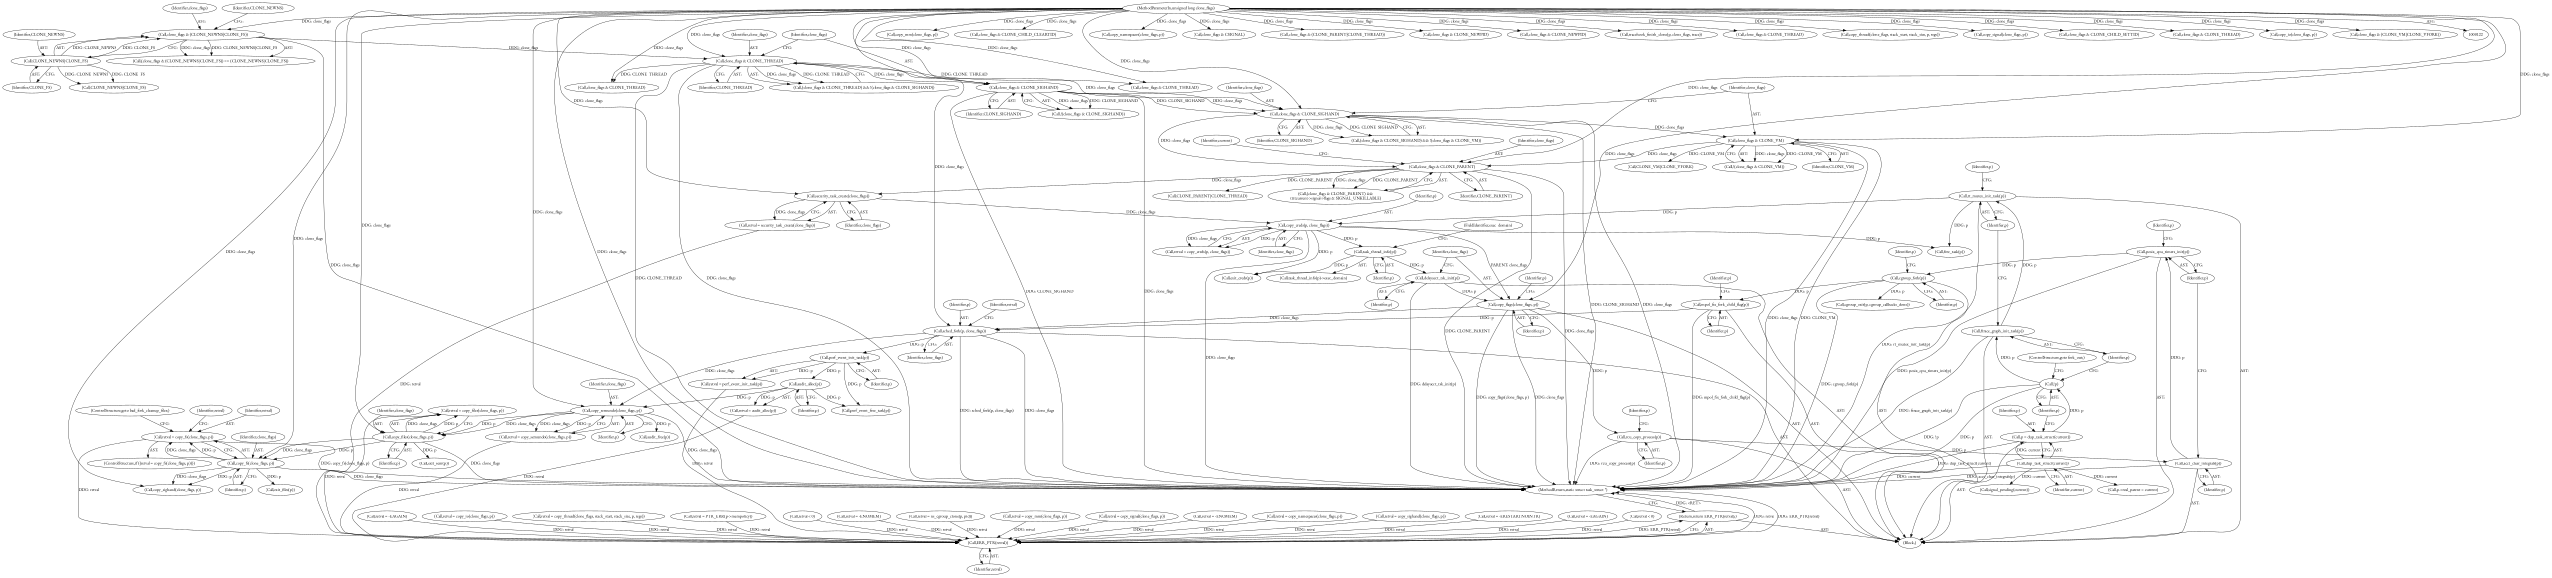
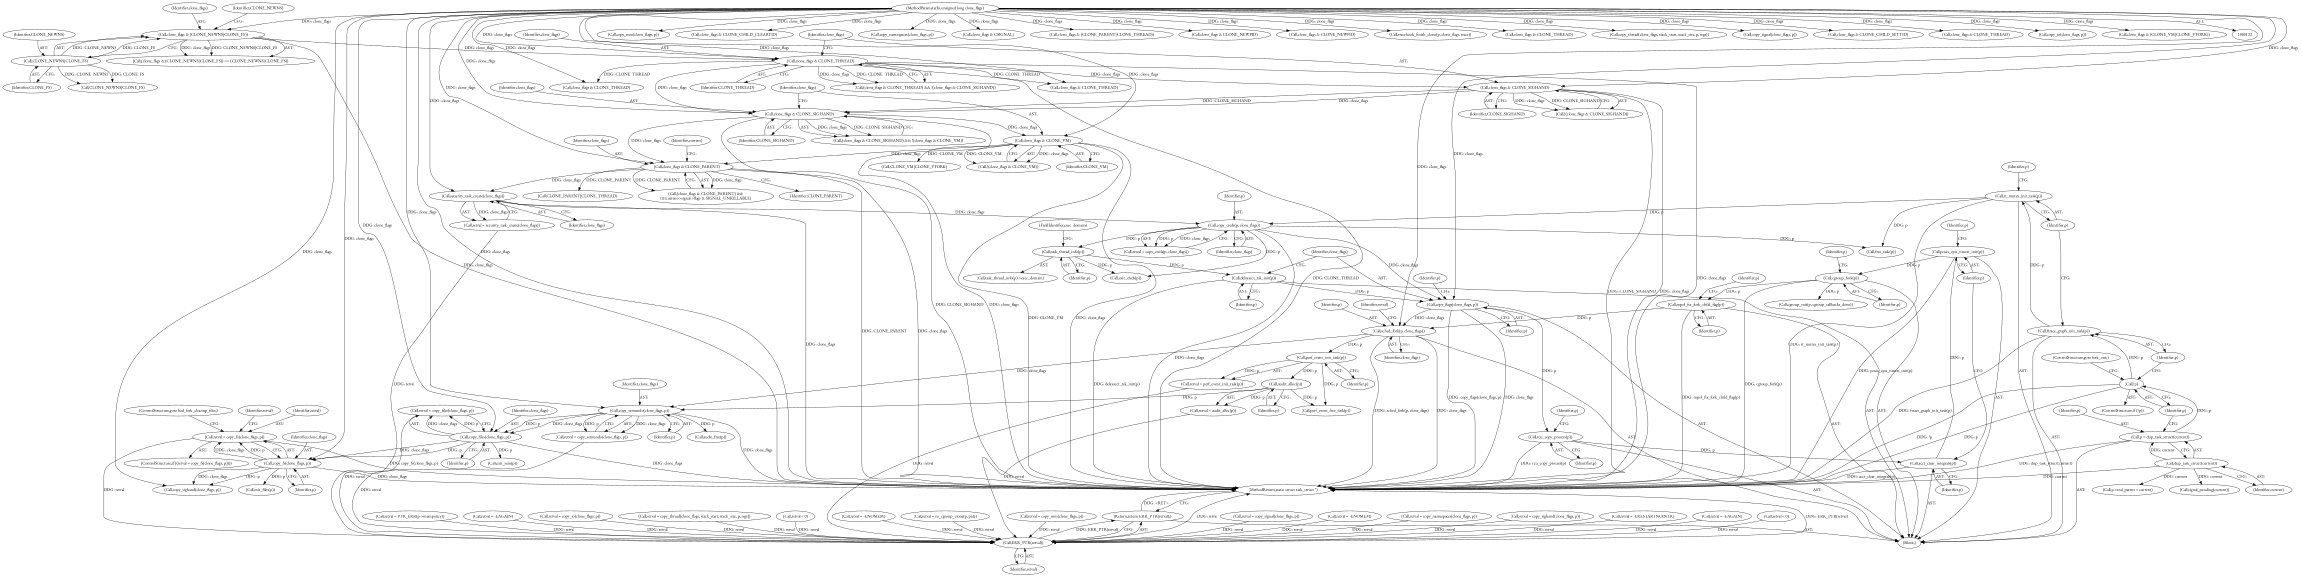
  digraph {
    fontname="EB Garamond"
    node [fontname="EB Garamond"]
    edge [fontname="EB Garamond"]
    n1 [label="(Call,retval = copy_fs(clone_flags, p))"]
    n2 [label="(Call,copy_fs(clone_flags, p))"]
    n3 [label="(Call,ERR_PTR(retval))"]
    n4 [label="(ControlStructure,if ((retval = copy_fs(clone_flags, p))))"]
    n5 [label="(MethodReturn,static struct task_struct *)"]
    n6 [label="(Call,exit_files(p))"]
    n7 [label="(Call,copy_sighand(clone_flags, p))"]
    n8 [label="(Identifier,p)"]
    n9 [label="(Return,return ERR_PTR(retval);)"]
    n10 [label="(Identifier,retval)"]
    n11 [label="(Call,copy_files(clone_flags, p))"]
    n12 [label="(Call,exit_sem(p))"]
    n13 [label="(Call,retval = copy_files(clone_flags, p))"]
    n14 [label="(Identifier,p)"]
    n15 [label="(Call,copy_semundo(clone_flags, p))"]
    n16 [label="(Call,retval = copy_semundo(clone_flags, p))"]
    n17 [label="(Identifier,p)"]
    n18 [label="(Call,audit_free(p))"]
    n19 [label="(Call,sched_fork(p, clone_flags))"]
    n20 [label="(Call,perf_event_init_task(p))"]
    n21 [label="(Identifier,clone_flags)"]
    n22 [label="(Block,)"]
    n23 [label="(Call,audit_alloc(p))"]
    n24 [label="(Call,perf_event_free_task(p))"]
    n25 [label="(Identifier,p)"]
    n26 [label="(Call,retval = perf_event_init_task(p))"]
    n27 [label="(Call,mpol_fix_fork_child_flag(p))"]
    n28 [label="(Identifier,p)"]
    n29 [label="(Call,cgroup_fork(p))"]
    n30 [label="(Identifier,p)"]
    n31 [label="(Call,cgroup_exit(p, cgroup_callbacks_done))"]
    n32 [label="(Call,posix_cpu_timers_init(p))"]
    n33 [label="(Identifier,p)"]
    n34 [label="(Call,acct_clear_integrals(p))"]
    n35 [label="(Identifier,p)"]
    n36 [label="(Call,rcu_copy_process(p))"]
    n37 [label="(Identifier,p)"]
    n38 [label="(Call,copy_flags(clone_flags, p))"]
    n39 [label="(Identifier,p)"]
    n40 [label="(Call,copy_creds(p, clone_flags))"]
    n41 [label="(Call,task_thread_info(p))"]
    n42 [label="(Identifier,clone_flags)"]
    n43 [label="(Call,retval = copy_creds(p, clone_flags))"]
    n44 [label="(Call,exit_creds(p))"]
    n45 [label="(Call,free_task(p))"]
    n46 [label="(Call,delayacct_tsk_init(p))"]
    n47 [label="(Call,task_thread_info(p)->exec_domain)"]
    n48 [label="(Identifier,p)"]
    n49 [label="(Call,rt_mutex_init_task(p))"]
    n50 [label="(Identifier,p)"]
    n51 [label="(Call,ftrace_graph_init_task(p))"]
    n52 [label="(Identifier,p)"]
    n53 [label="(Call,!p)"]
    n54 [label="(Identifier,p)"]
+   n55 [label="(ControlStructure,if (!p))"]
    n56 [label="(Call,p = dup_task_struct(current))"]
    n57 [label="(Call,dup_task_struct(current))"]
    n58 [label="(Call,signal_pending(current))"]
    n59 [label="(Identifier,current)"]
    n60 [label="(Call,p->real_parent = current)"]
    n61 [label="(Call,security_task_create(clone_flags))"]
    n62 [label="(Identifier,clone_flags)"]
    n63 [label="(Call,retval = security_task_create(clone_flags))"]
    n64 [label="(Call,clone_flags & CLONE_PARENT)"]
    n65 [label="(Identifier,CLONE_PARENT)"]
    n66 [label="(Call,CLONE_PARENT|CLONE_THREAD)"]
    n67 [label="(Call,(clone_flags & CLONE_PARENT) &&\n\t\t\t\tcurrent->signal->flags & SIGNAL_UNKILLABLE)"]
    n68 [label="(Call,clone_flags & CLONE_SIGHAND)"]
    n69 [label="(Call,clone_flags & CLONE_VM)"]
    n70 [label="(Call,(clone_flags & CLONE_SIGHAND) && !(clone_flags & CLONE_VM))"]
    n71 [label="(Identifier,CLONE_SIGHAND)"]
    n72 [label="(Identifier,CLONE_VM)"]
    n73 [label="(Call,CLONE_VM|CLONE_VFORK)"]
    n74 [label="(Call,!(clone_flags & CLONE_VM))"]
    n75 [label="(Call,clone_flags & CLONE_SIGHAND)"]
    n76 [label="(Identifier,CLONE_SIGHAND)"]
    n77 [label="(Call,!(clone_flags & CLONE_SIGHAND))"]
    n78 [label="(Call,clone_flags & CLONE_THREAD)"]
    n79 [label="(Call,(clone_flags & CLONE_THREAD) && !(clone_flags & CLONE_SIGHAND))"]
    n80 [label="(Identifier,CLONE_THREAD)"]
    n81 [label="(Call,clone_flags & CLONE_THREAD)"]
    n82 [label="(Call,clone_flags & CLONE_THREAD)"]
    n83 [label="(Call,clone_flags & (CLONE_NEWNS|CLONE_FS))"]
    n84 [label="(Call,CLONE_NEWNS|CLONE_FS)"]
    n85 [label="(Call,(clone_flags & (CLONE_NEWNS|CLONE_FS)) == (CLONE_NEWNS|CLONE_FS))"]
    n86 [label="(Call,CLONE_NEWNS|CLONE_FS)"]
    n87 [label="(Identifier,CLONE_FS)"]
    n88 [label="(MethodParameterIn,unsigned long clone_flags)"]
    n89 [label="(Call,copy_mm(clone_flags, p))"]
    n90 [label="(Call,clone_flags & CLONE_CHILD_CLEARTID)"]
    n91 [label="(Call,copy_namespaces(clone_flags, p))"]
    n92 [label="(Call,clone_flags & CSIGNAL)"]
    n93 [label="(Call,clone_flags & (CLONE_PARENT|CLONE_THREAD))"]
    n94 [label="(Call,clone_flags & CLONE_NEWPID)"]
    n95 [label="(Call,clone_flags & CLONE_NEWPID)"]
    n96 [label="(Call,tracehook_finish_clone(p, clone_flags, trace))"]
    n97 [label="(Call,clone_flags & CLONE_THREAD)"]
    n98 [label="(Call,copy_thread(clone_flags, stack_start, stack_size, p, regs))"]
    n99 [label="(Call,copy_signal(clone_flags, p))"]
    n100 [label="(Call,clone_flags & CLONE_CHILD_SETTID)"]
    n101 [label="(Call,clone_flags & CLONE_THREAD)"]
    n102 [label="(Call,copy_io(clone_flags, p))"]
    n103 [label="(Call,clone_flags & (CLONE_VM|CLONE_VFORK))"]
    1000122
    n105 [label="(Identifier,p)"]
    n106 [label="(Call,retval = audit_alloc(p))"]
    n107 [label="(Identifier,p)"]
    n108 [label="(Call,retval = -EAGAIN)"]
    n109 [label="(Identifier,p)"]
    n110 [label="(Identifier,retval)"]
    n111 [label="(Call,retval = copy_io(clone_flags, p))"]
    n112 [label="(Call,retval = copy_thread(clone_flags, stack_start, stack_size, p, regs))"]
    n113 [label="(Identifier,clone_flags)"]
    n114 [label="(Identifier,p)"]
    n115 [label="(Call,retval = PTR_ERR(p->mempolicy))"]
    n116 [label="(Identifier,current)"]
    n117 [label="(Call,retval < 0)"]
    n118 [label="(Identifier,clone_flags)"]
    n119 [label="(Call,retval = -ENOMEM)"]
    n120 [label="(Identifier,clone_flags)"]
    n121 [label="(Call,retval = ns_cgroup_clone(p, pid))"]
    n122 [label="(Call,retval = copy_mm(clone_flags, p))"]
    n123 [label="(Call,retval = copy_signal(clone_flags, p))"]
    n124 [label="(Identifier,clone_flags)"]
    n125 [label="(ControlStructure,goto bad_fork_cleanup_files;)"]
    n126 [label="(Identifier,p)"]
    n127 [label="(Identifier,clone_flags)"]
    n128 [label="(Identifier,clone_flags)"]
    n129 [label="(Identifier,retval)"]
    n130 [label="(Call,retval = -ENOMEM)"]
    n131 [label="(Identifier,CLONE_NEWNS)"]
    n132 [label="(ControlStructure,goto fork_out;)"]
    n133 [label="(Identifier,clone_flags)"]
    n134 [label="(Identifier,p)"]
    n135 [label="(Identifier,clone_flags)"]
    n136 [label="(Call,retval = copy_namespaces(clone_flags, p))"]
    n137 [label="(FieldIdentifier,exec_domain)"]
    n138 [label="(Identifier,retval)"]
    n139 [label="(Identifier,p)"]
    n140 [label="(Call,retval = copy_sighand(clone_flags, p))"]
    n141 [label="(Call,retval = -ERESTARTNOINTR)"]
    n142 [label="(Identifier,p)"]
    n143 [label="(Identifier,CLONE_NEWNS)"]
    n144 [label="(Identifier,clone_flags)"]
    n145 [label="(Identifier,p)"]
    n146 [label="(Identifier,p)"]
    n147 [label="(Call,retval = -EAGAIN)"]
    n148 [label="(Identifier,clone_flags)"]
    n149 [label="(Call,retval < 0)"]
    n150 [label="(Identifier,p)"]
    n1 -> n2 [label="CFG: "]
    n1 -> n3 [label="DDG: retval"]
    n1 -> n4 [label="AST: "]
    n1 -> n5 [label="DDG: copy_fs(clone_flags, p)"]
    n2 -> n1 [label="AST: "]
    n2 -> n1 [label="DDG: clone_flags"]
    n2 -> n1 [label="DDG: p"]
    n2 -> n5 [label="DDG: clone_flags"]
    n2 -> n6 [label="DDG: p"]
    n2 -> n7 [label="DDG: clone_flags"]
    n2 -> n7 [label="DDG: p"]
    n2 -> n8 [label="CFG: "]
    n3 -> n5 [label="DDG: retval"]
    n3 -> n5 [label="DDG: ERR_PTR(retval)"]
    n3 -> n9 [label="AST: "]
    n3 -> n9 [label="DDG: ERR_PTR(retval)"]
    n3 -> n10 [label="CFG: "]
    n5 -> n9 [label="CFG: "]
    n8 -> n2 [label="AST: "]
    n9 -> n3 [label="CFG: "]
    n9 -> n5 [label="DDG: <RET>"]
    n9 -> n22 [label="AST: "]
    n10 -> n3 [label="AST: "]
    n11 -> n2 [label="DDG: clone_flags"]
    n11 -> n2 [label="DDG: p"]
    n11 -> n5 [label="DDG: clone_flags"]
    n11 -> n12 [label="DDG: p"]
    n11 -> n13 [label="AST: "]
    n11 -> n13 [label="DDG: clone_flags"]
    n11 -> n13 [label="DDG: p"]
    n11 -> n14 [label="CFG: "]
    n13 -> n3 [label="DDG: retval"]
    n13 -> n11 [label="CFG: "]
    n14 -> n11 [label="AST: "]
    n15 -> n5 [label="DDG: clone_flags"]
    n15 -> n11 [label="DDG: clone_flags"]
    n15 -> n11 [label="DDG: p"]
    n15 -> n16 [label="AST: "]
    n15 -> n16 [label="DDG: clone_flags"]
    n15 -> n16 [label="DDG: p"]
    n15 -> n17 [label="CFG: "]
    n15 -> n18 [label="DDG: p"]
    n16 -> n3 [label="DDG: retval"]
    n16 -> n15 [label="CFG: "]
    n17 -> n15 [label="AST: "]
    n19 -> n5 [label="DDG: sched_fork(p, clone_flags)"]
    n19 -> n5 [label="DDG: clone_flags"]
    n19 -> n15 [label="DDG: clone_flags"]
    n19 -> n20 [label="DDG: p"]
    n19 -> n21 [label="CFG: "]
    n19 -> n22 [label="AST: "]
    n20 -> n23 [label="DDG: p"]
    n20 -> n24 [label="DDG: p"]
    n20 -> n25 [label="CFG: "]
    n20 -> n26 [label="AST: "]
    n20 -> n26 [label="DDG: p"]
    n21 -> n19 [label="AST: "]
    n23 -> n15 [label="DDG: p"]
    n23 -> n24 [label="DDG: p"]
    n23 -> n106 [label="AST: "]
    n23 -> n106 [label="DDG: p"]
    n23 -> n107 [label="CFG: "]
    n25 -> n20 [label="AST: "]
    n26 -> n3 [label="DDG: retval"]
    n27 -> n5 [label="DDG: mpol_fix_fork_child_flag(p)"]
    n27 -> n19 [label="DDG: p"]
    n27 -> n22 [label="AST: "]
    n27 -> n28 [label="CFG: "]
    n28 -> n27 [label="AST: "]
    n29 -> n5 [label="DDG: cgroup_fork(p)"]
    n29 -> n22 [label="AST: "]
    n29 -> n27 [label="DDG: p"]
    n29 -> n30 [label="CFG: "]
    n29 -> n31 [label="DDG: p"]
    n30 -> n29 [label="AST: "]
    n32 -> n5 [label="DDG: posix_cpu_timers_init(p)"]
    n32 -> n22 [label="AST: "]
    n32 -> n29 [label="DDG: p"]
    n32 -> n33 [label="CFG: "]
    n33 -> n32 [label="AST: "]
    n33 -> n34 [label="CFG: "]
    n34 -> n5 [label="DDG: acct_clear_integrals(p)"]
    n34 -> n22 [label="AST: "]
    n34 -> n32 [label="DDG: p"]
    n34 -> n35 [label="CFG: "]
    n35 -> n34 [label="AST: "]
    n36 -> n5 [label="DDG: rcu_copy_process(p)"]
    n36 -> n22 [label="AST: "]
    n36 -> n34 [label="DDG: p"]
    n36 -> n37 [label="CFG: "]
    n37 -> n36 [label="AST: "]
    n38 -> n5 [label="DDG: copy_flags(clone_flags, p)"]
    n38 -> n5 [label="DDG: clone_flags"]
    n38 -> n19 [label="DDG: clone_flags"]
    n38 -> n22 [label="AST: "]
    n38 -> n36 [label="DDG: p"]
    n38 -> n39 [label="CFG: "]
    n39 -> n38 [label="AST: "]
    n40 -> n5 [label="DDG: clone_flags"]
-   n40 -> n38 [label="PARENT: clone_flags"]
+   n40 -> n38 [label="DDG: clone_flags"]
    n40 -> n41 [label="DDG: p"]
    n40 -> n42 [label="CFG: "]
    n40 -> n43 [label="AST: "]
    n40 -> n43 [label="DDG: p"]
    n40 -> n43 [label="DDG: clone_flags"]
    n40 -> n44 [label="DDG: p"]
    n40 -> n45 [label="DDG: p"]
    n41 -> n44 [label="DDG: p"]
    n41 -> n46 [label="DDG: p"]
    n41 -> n47 [label="AST: "]
    n41 -> n48 [label="CFG: "]
    n42 -> n40 [label="AST: "]
    n43 -> n40 [label="CFG: "]
    n46 -> n5 [label="DDG: delayacct_tsk_init(p)"]
    n46 -> n22 [label="AST: "]
    n46 -> n38 [label="DDG: p"]
    n46 -> n105 [label="CFG: "]
    n48 -> n41 [label="AST: "]
    n49 -> n5 [label="DDG: rt_mutex_init_task(p)"]
    n49 -> n22 [label="AST: "]
    n49 -> n40 [label="DDG: p"]
    n49 -> n45 [label="DDG: p"]
    n49 -> n50 [label="CFG: "]
    n50 -> n49 [label="AST: "]
    n50 -> n51 [label="CFG: "]
    n51 -> n5 [label="DDG: ftrace_graph_init_task(p)"]
    n51 -> n22 [label="AST: "]
    n51 -> n49 [label="DDG: p"]
    n51 -> n52 [label="CFG: "]
    n52 -> n51 [label="AST: "]
    n52 -> n53 [label="CFG: "]
    n53 -> n5 [label="DDG: !p"]
    n53 -> n5 [label="DDG: p"]
    n53 -> n51 [label="DDG: p"]
    n53 -> n54 [label="CFG: "]
+   n53 -> n55 [label="AST: "]
    n54 -> n53 [label="AST: "]
    n54 -> n56 [label="CFG: "]
    n56 -> n5 [label="DDG: dup_task_struct(current)"]
    n56 -> n22 [label="AST: "]
    n56 -> n53 [label="DDG: p"]
    n56 -> n57 [label="CFG: "]
    n57 -> n5 [label="DDG: current"]
    n57 -> n56 [label="AST: "]
    n57 -> n56 [label="DDG: current"]
    n57 -> n58 [label="DDG: current"]
    n57 -> n59 [label="CFG: "]
    n57 -> n60 [label="DDG: current"]
    n59 -> n57 [label="AST: "]
+   n61 -> n5 [label="DDG: clone_flags"]
    n61 -> n40 [label="DDG: clone_flags"]
    n61 -> n62 [label="CFG: "]
    n61 -> n63 [label="AST: "]
    n61 -> n63 [label="DDG: clone_flags"]
    n62 -> n61 [label="AST: "]
    n63 -> n3 [label="DDG: retval"]
    n63 -> n61 [label="CFG: "]
    n64 -> n5 [label="DDG: CLONE_PARENT"]
    n64 -> n5 [label="DDG: clone_flags"]
    n64 -> n61 [label="DDG: clone_flags"]
    n64 -> n65 [label="CFG: "]
    n64 -> n66 [label="DDG: CLONE_PARENT"]
    n64 -> n67 [label="AST: "]
    n64 -> n67 [label="DDG: clone_flags"]
    n64 -> n67 [label="DDG: CLONE_PARENT"]
-   n65 -> n64 [label="AST: "]
    n67 -> n64 [label="CFG: "]
    n68 -> n5 [label="DDG: CLONE_SIGHAND"]
    n68 -> n5 [label="DDG: clone_flags"]
    n68 -> n64 [label="DDG: clone_flags"]
    n68 -> n69 [label="DDG: clone_flags"]
    n68 -> n70 [label="AST: "]
    n68 -> n70 [label="DDG: clone_flags"]
    n68 -> n70 [label="DDG: CLONE_SIGHAND"]
    n68 -> n71 [label="CFG: "]
    n69 -> n5 [label="DDG: CLONE_VM"]
    n69 -> n5 [label="DDG: clone_flags"]
    n69 -> n64 [label="DDG: clone_flags"]
    n69 -> n72 [label="CFG: "]
    n69 -> n73 [label="DDG: CLONE_VM"]
    n69 -> n74 [label="AST: "]
    n69 -> n74 [label="DDG: clone_flags"]
    n69 -> n74 [label="DDG: CLONE_VM"]
    n70 -> n68 [label="CFG: "]
    n71 -> n68 [label="AST: "]
    n72 -> n69 [label="AST: "]
    n74 -> n69 [label="CFG: "]
    n75 -> n5 [label="DDG: CLONE_SIGHAND"]
    n75 -> n5 [label="DDG: clone_flags"]
    n75 -> n68 [label="DDG: clone_flags"]
    n75 -> n68 [label="DDG: CLONE_SIGHAND"]
    n75 -> n76 [label="CFG: "]
    n75 -> n77 [label="AST: "]
    n75 -> n77 [label="DDG: clone_flags"]
    n75 -> n77 [label="DDG: CLONE_SIGHAND"]
    n76 -> n75 [label="AST: "]
    n77 -> n75 [label="CFG: "]
    n78 -> n5 [label="DDG: CLONE_THREAD"]
    n78 -> n5 [label="DDG: clone_flags"]
    n78 -> n68 [label="DDG: clone_flags"]
    n78 -> n75 [label="DDG: clone_flags"]
    n78 -> n79 [label="AST: "]
    n78 -> n79 [label="DDG: clone_flags"]
    n78 -> n79 [label="DDG: CLONE_THREAD"]
    n78 -> n80 [label="CFG: "]
    n78 -> n81 [label="DDG: CLONE_THREAD"]
    n78 -> n82 [label="DDG: CLONE_THREAD"]
    n79 -> n78 [label="CFG: "]
    n80 -> n78 [label="AST: "]
    n83 -> n5 [label="DDG: clone_flags"]
    n83 -> n78 [label="DDG: clone_flags"]
    n83 -> n84 [label="CFG: "]
    n83 -> n85 [label="AST: "]
    n83 -> n85 [label="DDG: clone_flags"]
    n83 -> n85 [label="DDG: CLONE_NEWNS|CLONE_FS"]
    n84 -> n83 [label="AST: "]
    n84 -> n83 [label="DDG: CLONE_NEWNS"]
    n84 -> n83 [label="DDG: CLONE_FS"]
    n84 -> n86 [label="DDG: CLONE_NEWNS"]
    n84 -> n86 [label="DDG: CLONE_FS"]
    n84 -> n87 [label="CFG: "]
    n87 -> n84 [label="AST: "]
    n88 -> n2 [label="DDG: clone_flags"]
    n88 -> n5 [label="DDG: clone_flags"]
    n88 -> n7 [label="DDG: clone_flags"]
    n88 -> n11 [label="DDG: clone_flags"]
    n88 -> n15 [label="DDG: clone_flags"]
    n88 -> n19 [label="DDG: clone_flags"]
    n88 -> n38 [label="DDG: clone_flags"]
    n88 -> n61 [label="DDG: clone_flags"]
    n88 -> n64 [label="DDG: clone_flags"]
    n88 -> n68 [label="DDG: clone_flags"]
    n88 -> n69 [label="DDG: clone_flags"]
    n88 -> n75 [label="DDG: clone_flags"]
    n88 -> n78 [label="DDG: clone_flags"]
    n88 -> n81 [label="DDG: clone_flags"]
    n88 -> n82 [label="DDG: clone_flags"]
    n88 -> n83 [label="DDG: clone_flags"]
    n88 -> n89 [label="DDG: clone_flags"]
    n88 -> n90 [label="DDG: clone_flags"]
    n88 -> n91 [label="DDG: clone_flags"]
    n88 -> n92 [label="DDG: clone_flags"]
    n88 -> n93 [label="DDG: clone_flags"]
    n88 -> n94 [label="DDG: clone_flags"]
    n88 -> n95 [label="DDG: clone_flags"]
    n88 -> n96 [label="DDG: clone_flags"]
    n88 -> n97 [label="DDG: clone_flags"]
    n88 -> n98 [label="DDG: clone_flags"]
    n88 -> n99 [label="DDG: clone_flags"]
    n88 -> n100 [label="DDG: clone_flags"]
    n88 -> n101 [label="DDG: clone_flags"]
    n88 -> n102 [label="DDG: clone_flags"]
    n88 -> n103 [label="DDG: clone_flags"]
    n88 -> 1000122 [label="AST: "]
    n105 -> n46 [label="AST: "]
    n106 -> n3 [label="DDG: retval"]
    n107 -> n23 [label="AST: "]
    n108 -> n3 [label="DDG: retval"]
    n109 -> n19 [label="AST: "]
    n110 -> n19 [label="CFG: "]
    n111 -> n3 [label="DDG: retval"]
    n112 -> n3 [label="DDG: retval"]
    n113 -> n64 [label="AST: "]
    n114 -> n27 [label="CFG: "]
    n115 -> n3 [label="DDG: retval"]
    n116 -> n64 [label="CFG: "]
    n117 -> n3 [label="DDG: retval"]
    n118 -> n11 [label="AST: "]
    n119 -> n3 [label="DDG: retval"]
    n120 -> n83 [label="AST: "]
    n121 -> n3 [label="DDG: retval"]
    n122 -> n3 [label="DDG: retval"]
    n123 -> n3 [label="DDG: retval"]
    n124 -> n2 [label="AST: "]
    n125 -> n1 [label="CFG: "]
    n126 -> n32 [label="CFG: "]
    n127 -> n78 [label="AST: "]
    n128 -> n38 [label="AST: "]
    n128 -> n46 [label="CFG: "]
    n129 -> n1 [label="CFG: "]
    n130 -> n3 [label="DDG: retval"]
    n131 -> n84 [label="AST: "]
    n132 -> n53 [label="CFG: "]
    n133 -> n75 [label="AST: "]
    n133 -> n78 [label="CFG: "]
    n134 -> n40 [label="AST: "]
    n135 -> n15 [label="AST: "]
    n136 -> n3 [label="DDG: retval"]
    n137 -> n41 [label="CFG: "]
    n138 -> n1 [label="AST: "]
    n139 -> n36 [label="CFG: "]
    n140 -> n3 [label="DDG: retval"]
    n141 -> n3 [label="DDG: retval"]
    n142 -> n49 [label="CFG: "]
    n143 -> n83 [label="CFG: "]
    n144 -> n68 [label="CFG: "]
    n144 -> n69 [label="AST: "]
    n145 -> n56 [label="AST: "]
    n146 -> n29 [label="CFG: "]
    n147 -> n3 [label="DDG: retval"]
    n148 -> n68 [label="AST: "]
    n149 -> n3 [label="DDG: retval"]
    n150 -> n38 [label="CFG: "]
  }
